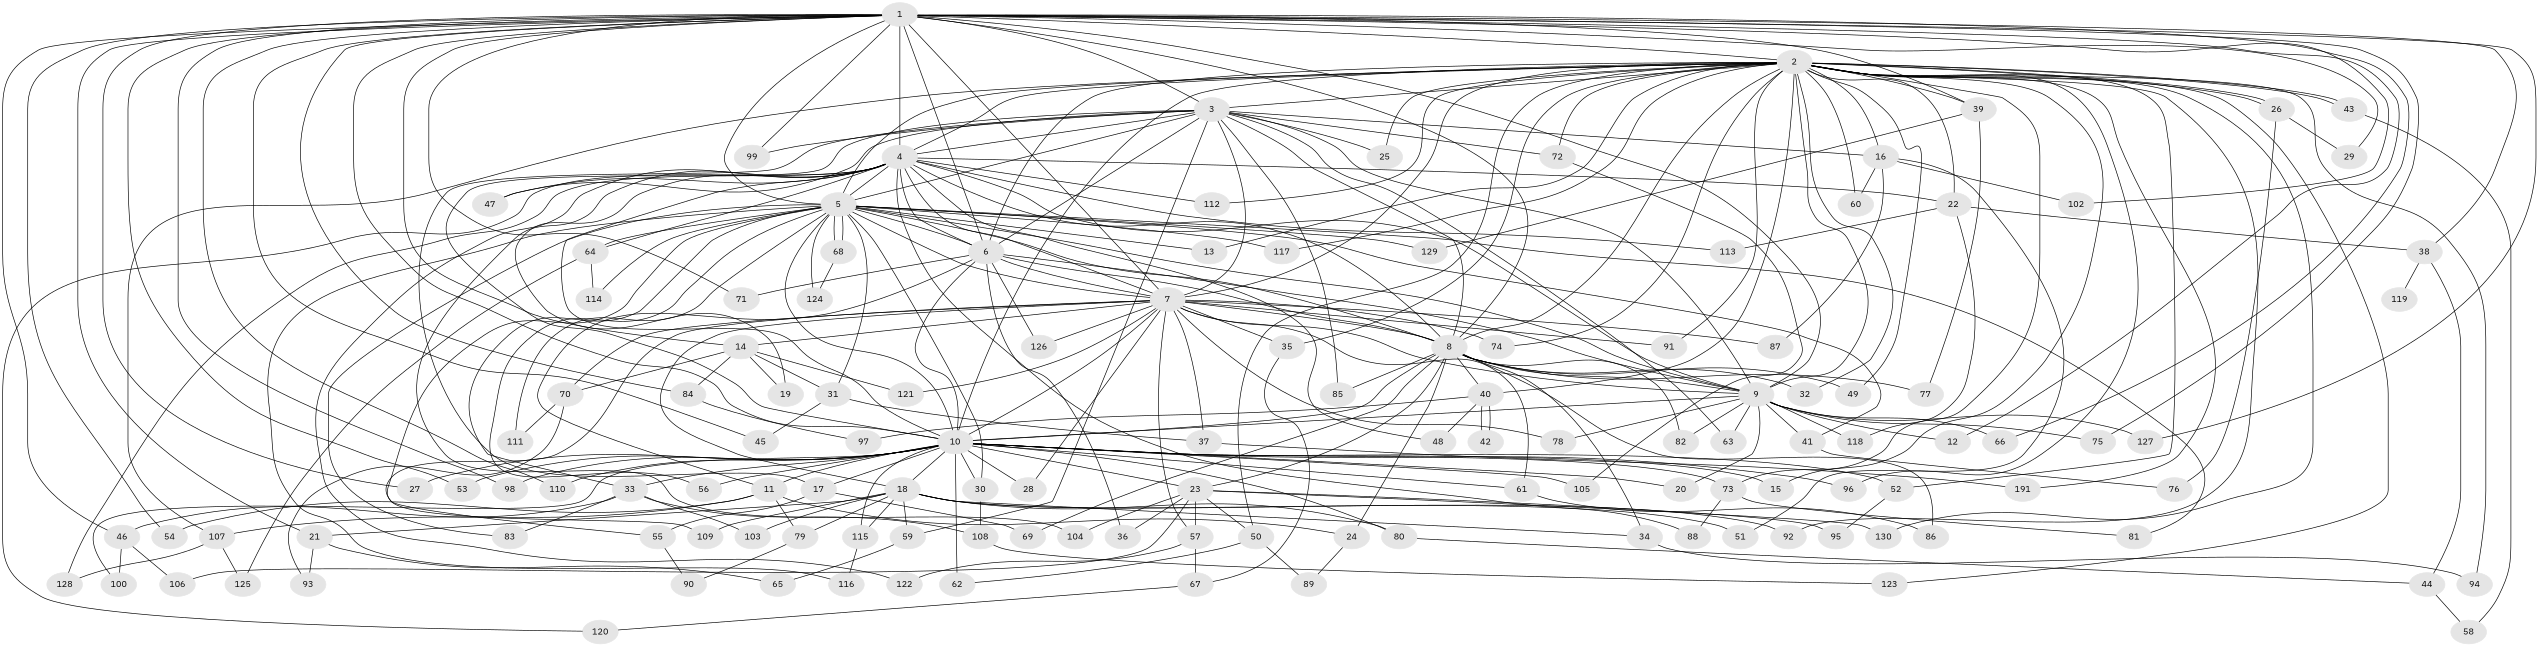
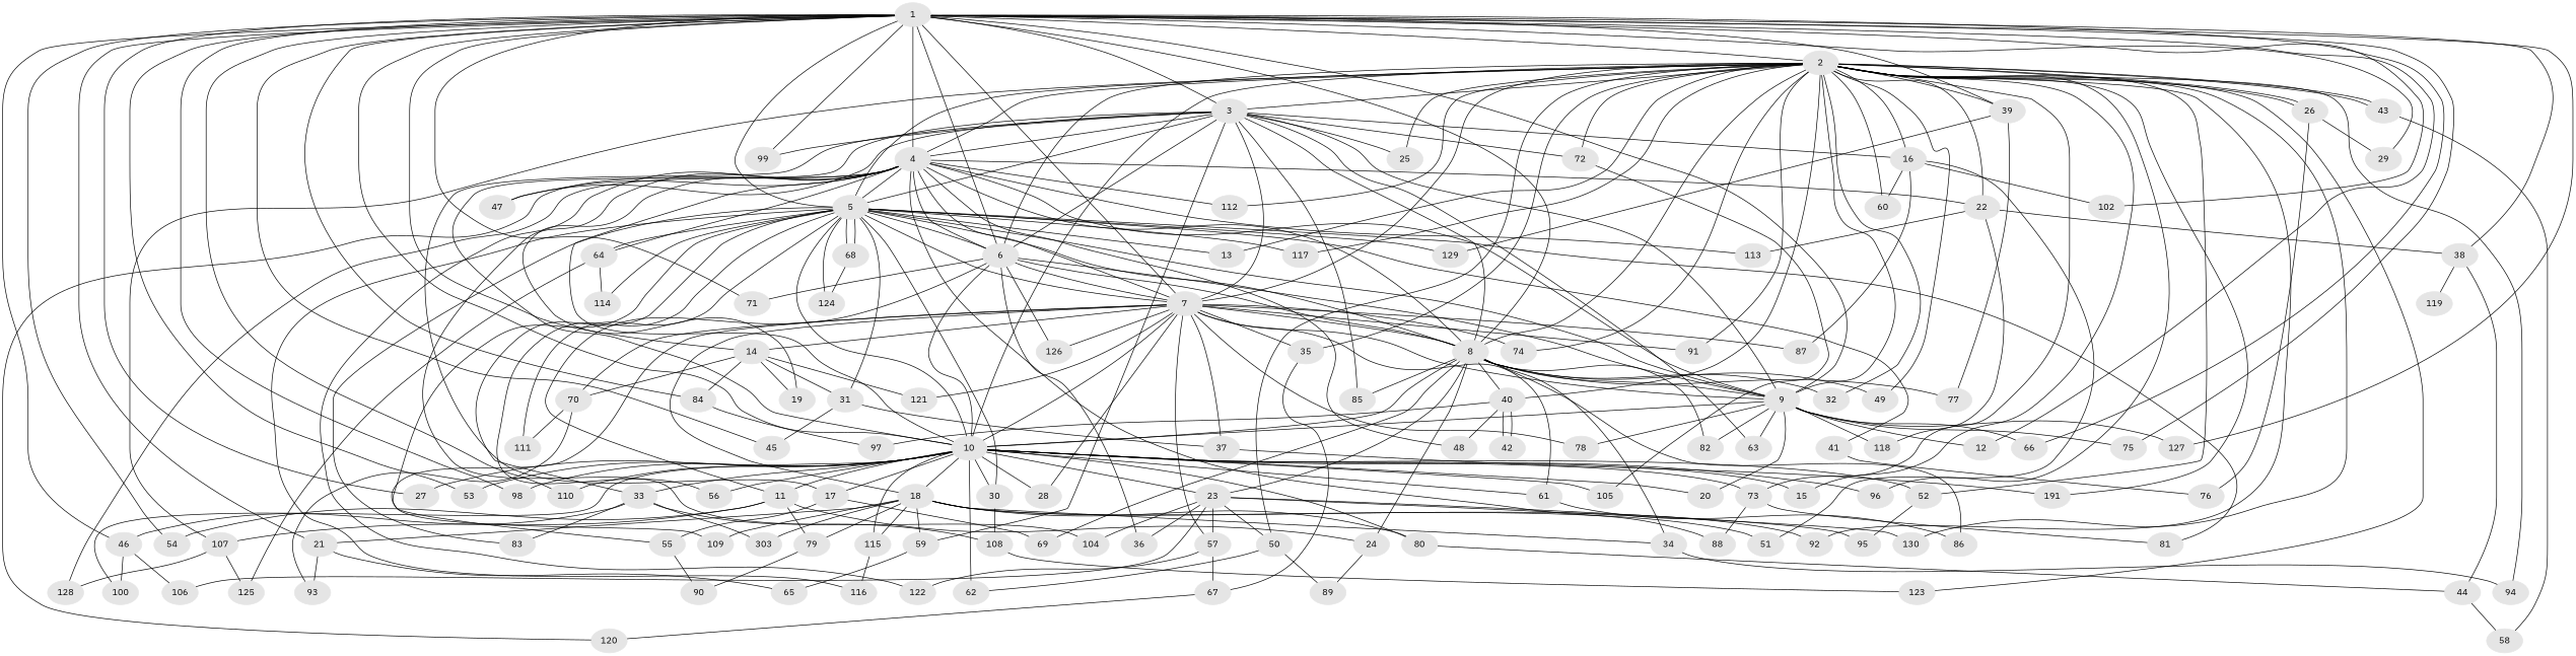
  graph {
    fontname="IBM Plex Sans"
    node [color=gray90 fontname="IBM Plex Sans" style=filled]
    edge [fontname="IBM Plex Sans"]
    1
    2
    3
    4
    5
    6
    7
    8
    9
    10
    12
    14
    21
    27
    29
    38
    39
    45
    46
    53
    54
    66
    71
    75
    84
    98
    99
    102
    110
    127
    13
    15
    16
    22
    25
    26
    32
    35
    40
    43
    49
    50
    52
    60
    72
    73
    74
    91
    92
    94
    96
    n52 [label=191]
    107
    112
    117
    123
    130
    17
    47
    59
    63
    85
    19
    48
    64
    88
    104
    113
    120
    122
    128
    30
    31
    33
    41
    56
    68
    81
    83
    109
    111
    114
    116
    124
    129
    11
    36
    126
    18
    28
    37
    55
    57
    61
    70
    78
    87
    121
    23
    24
    34
    69
    77
    82
    86
    20
    118
    62
    80
    100
    105
    115
    65
    93
    119
    44
    106
    97
    51
    76
    67
    42
    58
    89
    95
    125
    108
-   103
+   103 [label=303]
    79
    90
    1 -- 2
    1 -- 3
    1 -- 4
    1 -- 5
    1 -- 6
    1 -- 7
    1 -- 8
    1 -- 9
    1 -- 10
    1 -- 12
    1 -- 14
    1 -- 21
    1 -- 27
    1 -- 29
    1 -- 38
    1 -- 39
    1 -- 45
    1 -- 46
    1 -- 53
    1 -- 54
    1 -- 66
    1 -- 71
    1 -- 75
    1 -- 84
    1 -- 98
    1 -- 99
    1 -- 102
    1 -- 110
    1 -- 127
    2 -- 3
    2 -- 4
    2 -- 5
    2 -- 6
    2 -- 7
    2 -- 8
    2 -- 9
    2 -- 10
    2 -- 39
    2 -- 13
    2 -- 15
    2 -- 16
    2 -- 22
    2 -- 25
    2 -- 26
    2 -- 26
    2 -- 32
    2 -- 35
    2 -- 40
    2 -- 43
    2 -- 43
    2 -- 49
    2 -- 50
    2 -- 52
    2 -- 60
    2 -- 72
    2 -- 73
    2 -- 74
    2 -- 91
    2 -- 92
    2 -- 94
    2 -- 96
    2 -- n52
    2 -- 107
    2 -- 112
    2 -- 117
    2 -- 123
    2 -- 130
    3 -- 4
    3 -- 5
    3 -- 6
    3 -- 7
    3 -- 8
    3 -- 9
    3 -- 10
    3 -- 99
    3 -- 16
    3 -- 25
    3 -- 72
    3 -- 17
    3 -- 47
    3 -- 59
    3 -- 63
    3 -- 85
    4 -- 5
    4 -- 6
    4 -- 7
    4 -- 8
    4 -- 9
    4 -- 10
    4 -- 22
    4 -- 112
    4 -- 47
    4 -- 19
    4 -- 48
    4 -- 64
    4 -- 88
    4 -- 104
    4 -- 113
    4 -- 120
    4 -- 122
    4 -- 128
    5 -- 6
    5 -- 7
    5 -- 8
    5 -- 9
    5 -- 10
    5 -- 13
    5 -- 117
    5 -- 64
    5 -- 30
    5 -- 31
    5 -- 33
    5 -- 41
    5 -- 56
    5 -- 68
    5 -- 68
    5 -- 81
    5 -- 83
    5 -- 109
    5 -- 111
    5 -- 114
    5 -- 116
    5 -- 124
    5 -- 129
    6 -- 7
    6 -- 8
    6 -- 9
    6 -- 10
    6 -- 71
    6 -- 11
    6 -- 36
    6 -- 126
    7 -- 8
    7 -- 9
    7 -- 10
    7 -- 14
    7 -- 35
    7 -- 74
    7 -- 91
    7 -- 126
    7 -- 18
    7 -- 28
    7 -- 37
    7 -- 55
    7 -- 57
    7 -- 61
    7 -- 70
    7 -- 78
    7 -- 87
    7 -- 121
    8 -- 9
    8 -- 10
    8 -- 32
    8 -- 40
    8 -- 49
    8 -- 85
    8 -- 23
    8 -- 24
    8 -- 34
    8 -- 69
    8 -- 77
    8 -- 82
    8 -- 86
    9 -- 10
    9 -- 12
    9 -- 66
    9 -- 75
    9 -- 127
    9 -- 63
-   9 -- 41
    9 -- 78
    9 -- 82
    9 -- 20
    9 -- 118
    10 -- 27
    10 -- 53
    10 -- 98
    10 -- 110
    10 -- 15
    10 -- 52
    10 -- 73
    10 -- 96
    10 -- 17
    10 -- 30
    10 -- 33
    10 -- 56
    10 -- 11
    10 -- 18
    10 -- 28
    10 -- 61
    10 -- 23
    10 -- 20
    10 -- 62
    10 -- 80
    10 -- 100
    10 -- 105
    10 -- 115
    14 -- 84
    14 -- 19
    14 -- 31
    14 -- 70
    14 -- 121
    21 -- 65
    21 -- 93
    38 -- 119
    38 -- 44
    39 -- 129
    39 -- 77
    46 -- 100
    46 -- 106
    84 -- 97
    16 -- 102
    16 -- 60
    16 -- 87
    16 -- 51
    22 -- 38
    22 -- 113
    22 -- 118
    26 -- 29
    26 -- 76
    35 -- 67
    40 -- 48
    40 -- 97
    40 -- 42
    40 -- 42
    43 -- 58
    50 -- 62
    50 -- 89
    52 -- 95
    72 -- 105
    73 -- 88
    73 -- 81
    107 -- 128
    107 -- 125
    17 -- 55
    17 -- 69
    59 -- 65
    64 -- 114
    64 -- 125
    30 -- 108
    31 -- 45
    31 -- 37
    33 -- 46
    33 -- 83
    33 -- 108
    33 -- 103
    41 -- 76
    68 -- 124
    11 -- 54
    11 -- 107
    11 -- 24
    11 -- 79
    18 -- 21
    18 -- 92
    18 -- 59
    18 -- 109
    18 -- 34
    18 -- 80
    18 -- 115
    18 -- 51
    18 -- 103
    18 -- 79
    37 -- n52
    55 -- 90
    57 -- 122
    57 -- 67
    61 -- 86
    70 -- 111
    70 -- 93
    23 -- 50
    23 -- 130
    23 -- 104
    23 -- 36
    23 -- 57
    23 -- 106
    23 -- 95
    24 -- 89
    34 -- 94
    80 -- 44
    115 -- 116
    44 -- 58
    67 -- 120
    108 -- 123
    79 -- 90
  }
